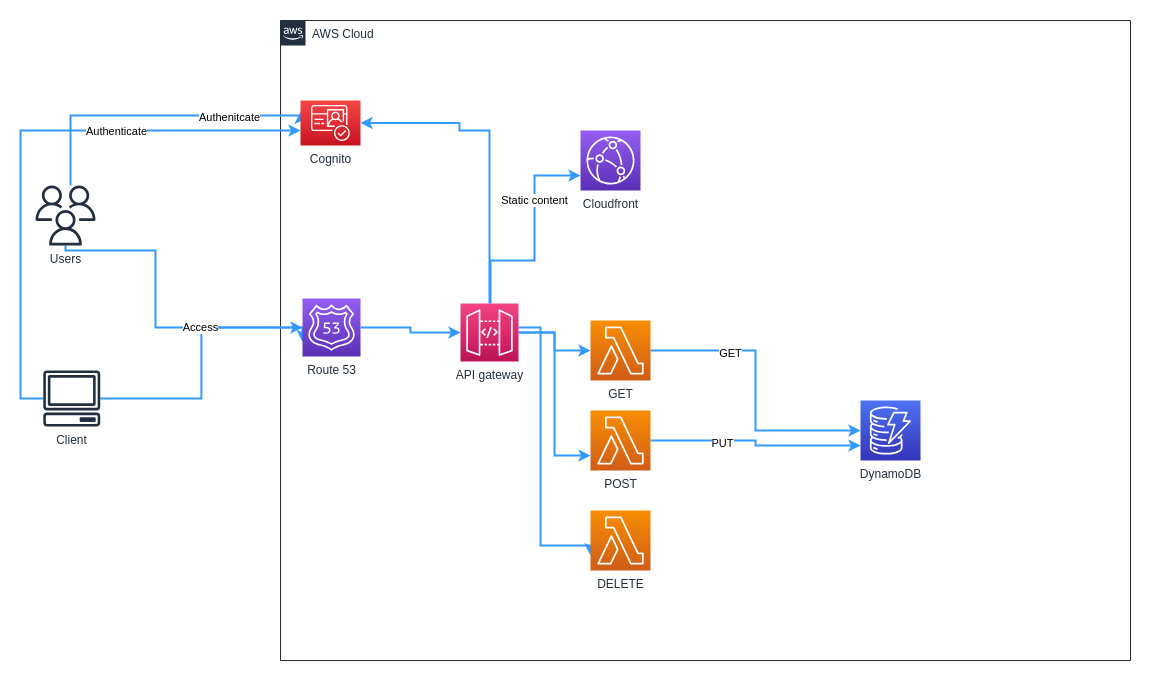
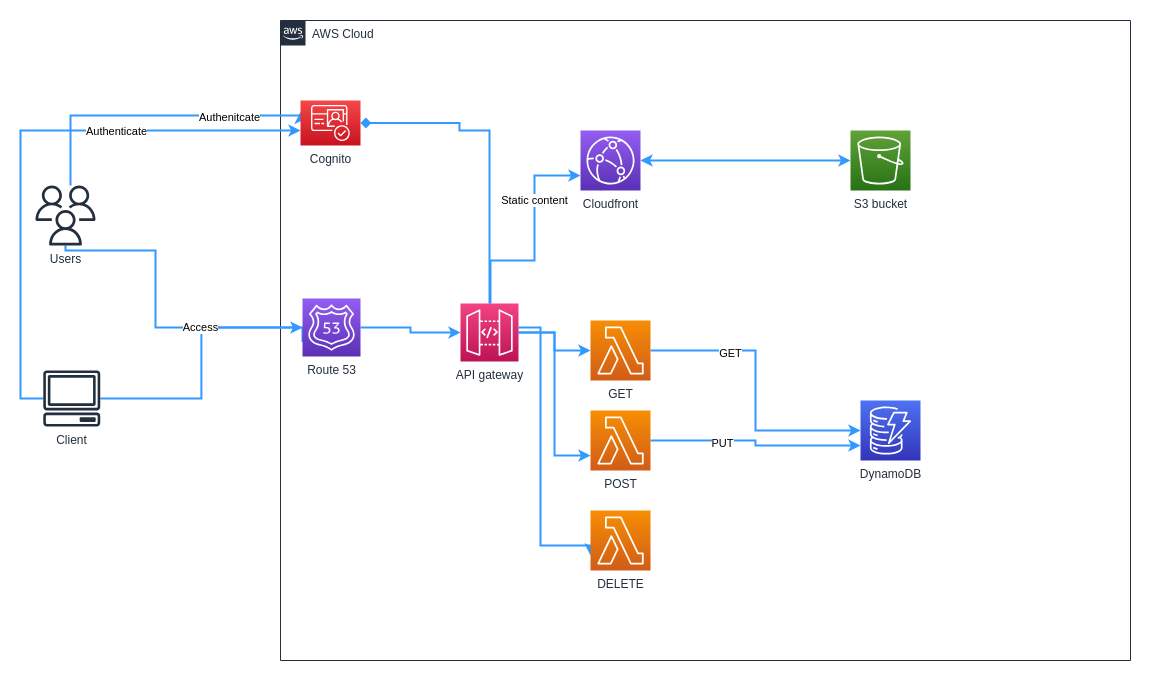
  <mxCell id="0" />
  <mxCell id="1" parent="0" />
  <mxCell id="2" value="AWS Cloud" style="points=[[0,0],[0.25,0],[0.5,0],[0.75,0],[1,0],[1,0.25],[1,0.5],[1,0.75],[1,1],[0.75,1],[0.5,1],[0.25,1],[0,1],[0,0.75],[0,0.5],[0,0.25]];outlineConnect=0;gradientColor=none;html=1;whiteSpace=wrap;fontSize=12;fontStyle=0;shape=mxgraph.aws4.group;grIcon=mxgraph.aws4.group_aws_cloud_alt;strokeColor=#232F3E;fillColor=none;verticalAlign=top;align=left;spacingLeft=30;fontColor=#232F3E;dashed=0;" vertex="1" parent="1"><mxGeometry x="280" y="20" width="850" height="640" as="geometry" /></mxCell>
- <mxCell id="3" style="edgeStyle=orthogonalEdgeStyle;rounded=0;orthogonalLoop=1;jettySize=auto;html=1;entryX=0;entryY=0.75;entryDx=0;entryDy=0;entryPerimeter=0;strokeColor=#3399FF;strokeWidth=2;" edge="1" parent="1" source="6" target="13"><mxGeometry relative="1" as="geometry"><Array as="points"><mxPoint x="155" y="250" /><mxPoint x="155" y="327" /><mxPoint x="302" y="327" /></Array></mxGeometry></mxCell>
+ <mxCell id="3" style="edgeStyle=orthogonalEdgeStyle;rounded=0;orthogonalLoop=1;jettySize=auto;html=1;entryX=0;entryY=0.75;entryDx=0;entryDy=0;entryPerimeter=0;strokeColor=#3399FF;strokeWidth=2;endArrow=none;" edge="1" parent="1" source="6" target="13"><mxGeometry relative="1" as="geometry"><Array as="points"><mxPoint x="155" y="250" /><mxPoint x="155" y="327" /><mxPoint x="302" y="327" /></Array></mxGeometry></mxCell>
  <mxCell id="4" style="edgeStyle=orthogonalEdgeStyle;rounded=0;orthogonalLoop=1;jettySize=auto;html=1;entryX=0;entryY=0.25;entryDx=0;entryDy=0;entryPerimeter=0;strokeColor=#3399FF;strokeWidth=2;" edge="1" parent="1" source="6" target="14"><mxGeometry relative="1" as="geometry"><Array as="points"><mxPoint x="70" y="115" /></Array></mxGeometry></mxCell>
  <mxCell id="5" value="Authenitcate" style="edgeLabel;html=1;align=center;verticalAlign=middle;resizable=0;points=[];" vertex="1" connectable="0" parent="4"><mxGeometry x="0.504" y="-1" relative="1" as="geometry"><mxPoint as="offset" /></mxGeometry></mxCell>
  <mxCell id="6" value="Users" style="outlineConnect=0;fontColor=#232F3E;gradientColor=none;fillColor=#232F3E;strokeColor=none;dashed=0;verticalLabelPosition=bottom;verticalAlign=top;align=center;html=1;fontSize=12;fontStyle=0;aspect=fixed;pointerEvents=1;shape=mxgraph.aws4.users;" vertex="1" parent="1"><mxGeometry x="35" y="185" width="60" height="60" as="geometry" /></mxCell>
  <mxCell id="7" style="edgeStyle=orthogonalEdgeStyle;rounded=0;orthogonalLoop=1;jettySize=auto;html=1;entryX=0;entryY=0.5;entryDx=0;entryDy=0;entryPerimeter=0;strokeWidth=2;strokeColor=#3399FF;" edge="1" parent="1" source="11" target="13"><mxGeometry relative="1" as="geometry" /></mxCell>
  <mxCell id="8" value="Access" style="edgeLabel;html=1;align=center;verticalAlign=middle;resizable=0;points=[];" vertex="1" connectable="0" parent="7"><mxGeometry x="0.26" y="1" relative="1" as="geometry"><mxPoint x="-1" as="offset" /></mxGeometry></mxCell>
  <mxCell id="9" style="edgeStyle=orthogonalEdgeStyle;rounded=0;orthogonalLoop=1;jettySize=auto;html=1;strokeColor=#3399FF;strokeWidth=2;" edge="1" parent="1" source="11" target="14"><mxGeometry relative="1" as="geometry"><Array as="points"><mxPoint x="20" y="398" /><mxPoint x="20" y="130" /></Array></mxGeometry></mxCell>
  <mxCell id="10" value="Authenticate" style="edgeLabel;html=1;align=center;verticalAlign=middle;resizable=0;points=[];" vertex="1" connectable="0" parent="9"><mxGeometry x="0.352" relative="1" as="geometry"><mxPoint as="offset" /></mxGeometry></mxCell>
  <mxCell id="11" value="Client" style="outlineConnect=0;fontColor=#232F3E;gradientColor=none;fillColor=#232F3E;strokeColor=none;dashed=0;verticalLabelPosition=bottom;verticalAlign=top;align=center;html=1;fontSize=12;fontStyle=0;aspect=fixed;pointerEvents=1;shape=mxgraph.aws4.client;" vertex="1" parent="1"><mxGeometry x="42.53" y="370" width="57.47" height="56" as="geometry" /></mxCell>
  <mxCell id="12" style="edgeStyle=orthogonalEdgeStyle;rounded=0;orthogonalLoop=1;jettySize=auto;html=1;entryX=0;entryY=0.5;entryDx=0;entryDy=0;entryPerimeter=0;strokeColor=#3399FF;strokeWidth=2;" edge="1" parent="1" source="13" target="23"><mxGeometry relative="1" as="geometry" /></mxCell>
  <mxCell id="13" value="Route 53" style="points=[[0,0,0],[0.25,0,0],[0.5,0,0],[0.75,0,0],[1,0,0],[0,1,0],[0.25,1,0],[0.5,1,0],[0.75,1,0],[1,1,0],[0,0.25,0],[0,0.5,0],[0,0.75,0],[1,0.25,0],[1,0.5,0],[1,0.75,0]];outlineConnect=0;fontColor=#232F3E;gradientColor=#945DF2;gradientDirection=north;fillColor=#5A30B5;strokeColor=#ffffff;dashed=0;verticalLabelPosition=bottom;verticalAlign=top;align=center;html=1;fontSize=12;fontStyle=0;aspect=fixed;shape=mxgraph.aws4.resourceIcon;resIcon=mxgraph.aws4.route_53;" vertex="1" parent="1"><mxGeometry x="302" y="298" width="58" height="58" as="geometry" /></mxCell>
  <mxCell id="14" value="Cognito" style="points=[[0,0,0],[0.25,0,0],[0.5,0,0],[0.75,0,0],[1,0,0],[0,1,0],[0.25,1,0],[0.5,1,0],[0.75,1,0],[1,1,0],[0,0.25,0],[0,0.5,0],[0,0.75,0],[1,0.25,0],[1,0.5,0],[1,0.75,0]];outlineConnect=0;fontColor=#232F3E;gradientColor=#F54749;gradientDirection=north;fillColor=#C7131F;strokeColor=#ffffff;dashed=0;verticalLabelPosition=bottom;verticalAlign=top;align=center;html=1;fontSize=12;fontStyle=0;aspect=fixed;shape=mxgraph.aws4.resourceIcon;resIcon=mxgraph.aws4.cognito;" vertex="1" parent="1"><mxGeometry x="300" y="100" width="60" height="45" as="geometry" /></mxCell>
+ <mxCell id="15" style="edgeStyle=orthogonalEdgeStyle;rounded=0;orthogonalLoop=1;jettySize=auto;html=1;strokeColor=#3399FF;strokeWidth=2;startArrow=classic;startFill=1;" edge="1" parent="1" source="16" target="24"><mxGeometry relative="1" as="geometry" /></mxCell>
  <mxCell id="16" value="Cloudfront" style="points=[[0,0,0],[0.25,0,0],[0.5,0,0],[0.75,0,0],[1,0,0],[0,1,0],[0.25,1,0],[0.5,1,0],[0.75,1,0],[1,1,0],[0,0.25,0],[0,0.5,0],[0,0.75,0],[1,0.25,0],[1,0.5,0],[1,0.75,0]];outlineConnect=0;fontColor=#232F3E;gradientColor=#945DF2;gradientDirection=north;fillColor=#5A30B5;strokeColor=#ffffff;dashed=0;verticalLabelPosition=bottom;verticalAlign=top;align=center;html=1;fontSize=12;fontStyle=0;aspect=fixed;shape=mxgraph.aws4.resourceIcon;resIcon=mxgraph.aws4.cloudfront;" vertex="1" parent="1"><mxGeometry x="580" y="130" width="60" height="60" as="geometry" /></mxCell>
  <mxCell id="17" style="edgeStyle=orthogonalEdgeStyle;rounded=0;orthogonalLoop=1;jettySize=auto;html=1;strokeColor=#3399FF;strokeWidth=2;" edge="1" parent="1" source="23" target="31"><mxGeometry relative="1" as="geometry" /></mxCell>
  <mxCell id="18" style="edgeStyle=orthogonalEdgeStyle;rounded=0;orthogonalLoop=1;jettySize=auto;html=1;entryX=0;entryY=0.75;entryDx=0;entryDy=0;entryPerimeter=0;strokeColor=#3399FF;strokeWidth=2;" edge="1" parent="1" source="23" target="27"><mxGeometry relative="1" as="geometry" /></mxCell>
  <mxCell id="19" style="edgeStyle=orthogonalEdgeStyle;rounded=0;orthogonalLoop=1;jettySize=auto;html=1;entryX=0;entryY=0.75;entryDx=0;entryDy=0;entryPerimeter=0;strokeColor=#3399FF;strokeWidth=2;" edge="1" parent="1" source="23" target="32"><mxGeometry relative="1" as="geometry"><Array as="points"><mxPoint x="540" y="327" /><mxPoint x="540" y="545" /><mxPoint x="590" y="545" /></Array></mxGeometry></mxCell>
- <mxCell id="20" style="edgeStyle=orthogonalEdgeStyle;rounded=0;orthogonalLoop=1;jettySize=auto;html=1;entryX=1;entryY=0.5;entryDx=0;entryDy=0;entryPerimeter=0;strokeColor=#3399FF;strokeWidth=2;" edge="1" parent="1" source="23" target="14"><mxGeometry relative="1" as="geometry"><Array as="points"><mxPoint x="459" y="130" /></Array></mxGeometry></mxCell>
+ <mxCell id="20" style="edgeStyle=orthogonalEdgeStyle;rounded=0;orthogonalLoop=1;jettySize=auto;html=1;entryX=1;entryY=0.5;entryDx=0;entryDy=0;entryPerimeter=0;strokeColor=#3399FF;strokeWidth=2;endArrow=diamond;" edge="1" parent="1" source="23" target="14"><mxGeometry relative="1" as="geometry"><Array as="points"><mxPoint x="459" y="130" /></Array></mxGeometry></mxCell>
  <mxCell id="21" style="edgeStyle=orthogonalEdgeStyle;rounded=0;orthogonalLoop=1;jettySize=auto;html=1;entryX=0;entryY=0.75;entryDx=0;entryDy=0;entryPerimeter=0;strokeColor=#3399FF;strokeWidth=2;" edge="1" parent="1" source="23" target="16"><mxGeometry relative="1" as="geometry"><Array as="points"><mxPoint x="490" y="327" /><mxPoint x="490" y="260" /><mxPoint x="534" y="260" /><mxPoint x="534" y="175" /></Array></mxGeometry></mxCell>
  <mxCell id="22" value="Static content" style="edgeLabel;html=1;align=center;verticalAlign=middle;resizable=0;points=[];" vertex="1" connectable="0" parent="21"><mxGeometry x="0.361" y="1" relative="1" as="geometry"><mxPoint as="offset" /></mxGeometry></mxCell>
  <mxCell id="23" value="API gateway" style="points=[[0,0,0],[0.25,0,0],[0.5,0,0],[0.75,0,0],[1,0,0],[0,1,0],[0.25,1,0],[0.5,1,0],[0.75,1,0],[1,1,0],[0,0.25,0],[0,0.5,0],[0,0.75,0],[1,0.25,0],[1,0.5,0],[1,0.75,0]];outlineConnect=0;fontColor=#232F3E;gradientColor=#F34482;gradientDirection=north;fillColor=#BC1356;strokeColor=#ffffff;dashed=0;verticalLabelPosition=bottom;verticalAlign=top;align=center;html=1;fontSize=12;fontStyle=0;aspect=fixed;shape=mxgraph.aws4.resourceIcon;resIcon=mxgraph.aws4.api_gateway;" vertex="1" parent="1"><mxGeometry x="460" y="303" width="58" height="58" as="geometry" /></mxCell>
+ <mxCell id="24" value="S3 bucket" style="points=[[0,0,0],[0.25,0,0],[0.5,0,0],[0.75,0,0],[1,0,0],[0,1,0],[0.25,1,0],[0.5,1,0],[0.75,1,0],[1,1,0],[0,0.25,0],[0,0.5,0],[0,0.75,0],[1,0.25,0],[1,0.5,0],[1,0.75,0]];outlineConnect=0;fontColor=#232F3E;gradientColor=#60A337;gradientDirection=north;fillColor=#277116;strokeColor=#ffffff;dashed=0;verticalLabelPosition=bottom;verticalAlign=top;align=center;html=1;fontSize=12;fontStyle=0;aspect=fixed;shape=mxgraph.aws4.resourceIcon;resIcon=mxgraph.aws4.s3;" vertex="1" parent="1"><mxGeometry x="850" y="130" width="60" height="60" as="geometry" /></mxCell>
  <mxCell id="25" style="edgeStyle=orthogonalEdgeStyle;rounded=0;orthogonalLoop=1;jettySize=auto;html=1;entryX=0;entryY=0.75;entryDx=0;entryDy=0;entryPerimeter=0;strokeColor=#3399FF;strokeWidth=2;" edge="1" parent="1" source="27" target="28"><mxGeometry relative="1" as="geometry" /></mxCell>
  <mxCell id="26" value="PUT" style="edgeLabel;html=1;align=center;verticalAlign=middle;resizable=0;points=[];" vertex="1" connectable="0" parent="25"><mxGeometry x="-0.34" y="-2" relative="1" as="geometry"><mxPoint as="offset" /></mxGeometry></mxCell>
  <mxCell id="27" value="POST" style="points=[[0,0,0],[0.25,0,0],[0.5,0,0],[0.75,0,0],[1,0,0],[0,1,0],[0.25,1,0],[0.5,1,0],[0.75,1,0],[1,1,0],[0,0.25,0],[0,0.5,0],[0,0.75,0],[1,0.25,0],[1,0.5,0],[1,0.75,0]];outlineConnect=0;fontColor=#232F3E;gradientColor=#F78E04;gradientDirection=north;fillColor=#D05C17;strokeColor=#ffffff;dashed=0;verticalLabelPosition=bottom;verticalAlign=top;align=center;html=1;fontSize=12;fontStyle=0;aspect=fixed;shape=mxgraph.aws4.resourceIcon;resIcon=mxgraph.aws4.lambda;" vertex="1" parent="1"><mxGeometry x="590" y="410" width="60" height="60" as="geometry" /></mxCell>
  <mxCell id="28" value="DynamoDB" style="points=[[0,0,0],[0.25,0,0],[0.5,0,0],[0.75,0,0],[1,0,0],[0,1,0],[0.25,1,0],[0.5,1,0],[0.75,1,0],[1,1,0],[0,0.25,0],[0,0.5,0],[0,0.75,0],[1,0.25,0],[1,0.5,0],[1,0.75,0]];outlineConnect=0;fontColor=#232F3E;gradientColor=#4D72F3;gradientDirection=north;fillColor=#3334B9;strokeColor=#ffffff;dashed=0;verticalLabelPosition=bottom;verticalAlign=top;align=center;html=1;fontSize=12;fontStyle=0;aspect=fixed;shape=mxgraph.aws4.resourceIcon;resIcon=mxgraph.aws4.dynamodb;" vertex="1" parent="1"><mxGeometry x="860" y="400" width="60" height="60" as="geometry" /></mxCell>
  <mxCell id="29" style="edgeStyle=orthogonalEdgeStyle;rounded=0;orthogonalLoop=1;jettySize=auto;html=1;entryX=0;entryY=0.5;entryDx=0;entryDy=0;entryPerimeter=0;strokeColor=#3399FF;strokeWidth=2;" edge="1" parent="1" source="31" target="28"><mxGeometry relative="1" as="geometry" /></mxCell>
  <mxCell id="30" value="GET" style="edgeLabel;html=1;align=center;verticalAlign=middle;resizable=0;points=[];" vertex="1" connectable="0" parent="29"><mxGeometry x="-0.455" y="-2" relative="1" as="geometry"><mxPoint as="offset" /></mxGeometry></mxCell>
  <mxCell id="31" value="GET" style="points=[[0,0,0],[0.25,0,0],[0.5,0,0],[0.75,0,0],[1,0,0],[0,1,0],[0.25,1,0],[0.5,1,0],[0.75,1,0],[1,1,0],[0,0.25,0],[0,0.5,0],[0,0.75,0],[1,0.25,0],[1,0.5,0],[1,0.75,0]];outlineConnect=0;fontColor=#232F3E;gradientColor=#F78E04;gradientDirection=north;fillColor=#D05C17;strokeColor=#ffffff;dashed=0;verticalLabelPosition=bottom;verticalAlign=top;align=center;html=1;fontSize=12;fontStyle=0;aspect=fixed;shape=mxgraph.aws4.resourceIcon;resIcon=mxgraph.aws4.lambda;" vertex="1" parent="1"><mxGeometry x="590" y="320" width="60" height="60" as="geometry" /></mxCell>
  <mxCell id="32" value="DELETE" style="points=[[0,0,0],[0.25,0,0],[0.5,0,0],[0.75,0,0],[1,0,0],[0,1,0],[0.25,1,0],[0.5,1,0],[0.75,1,0],[1,1,0],[0,0.25,0],[0,0.5,0],[0,0.75,0],[1,0.25,0],[1,0.5,0],[1,0.75,0]];outlineConnect=0;fontColor=#232F3E;gradientColor=#F78E04;gradientDirection=north;fillColor=#D05C17;strokeColor=#ffffff;dashed=0;verticalLabelPosition=bottom;verticalAlign=top;align=center;html=1;fontSize=12;fontStyle=0;aspect=fixed;shape=mxgraph.aws4.resourceIcon;resIcon=mxgraph.aws4.lambda;" vertex="1" parent="1"><mxGeometry x="590" y="510" width="60" height="60" as="geometry" /></mxCell>
